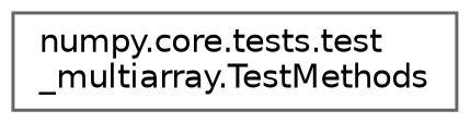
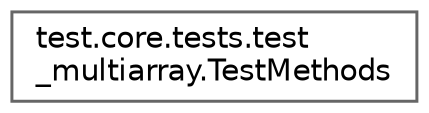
  digraph {
    rankdir=LR
-   n1 [color=grey40 fillcolor=white fontname=Helvetica fontsize=10 height=0.2 label="numpy.core.tests.test\l_multiarray.TestMethods" shape=box style=filled width=0.4]
+   n1 [color=grey40 fillcolor=white fontname=Helvetica fontsize=10 height=0.2 label="test.core.tests.test\l_multiarray.TestMethods" shape=box style=filled width=0.4]
  }
